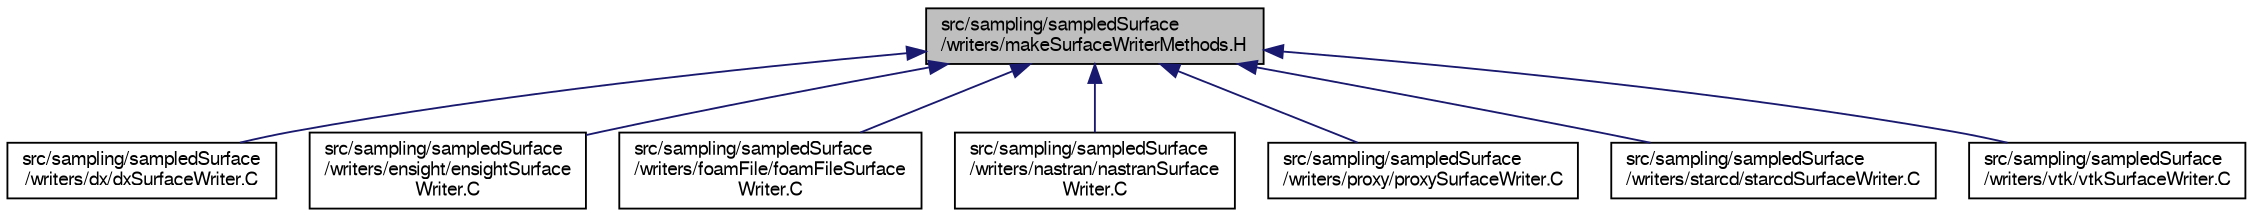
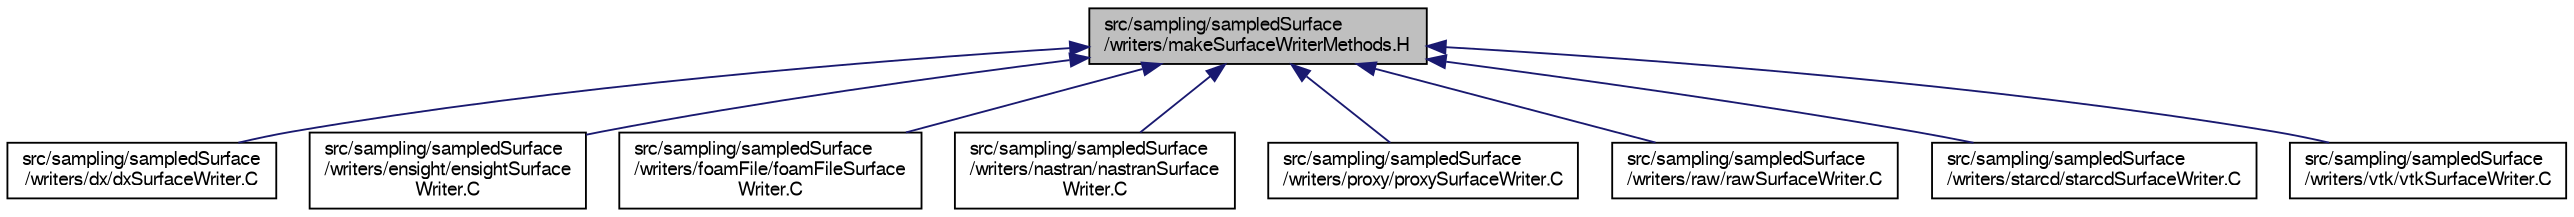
  digraph {
    node [color=black fontname=FreeSans fontsize=10 shape=record]
    edge [color=midnightblue dir=back fontname=FreeSans fontsize=10 labelfontname=FreeSans labelfontsize=10 style=solid]
    n1 [fillcolor=grey75 fontcolor=black height=0.2 label="src/sampling/sampledSurface\l/writers/makeSurfaceWriterMethods.H" style=filled width=0.4]
    n2 [height=0.2 label="src/sampling/sampledSurface\l/writers/dx/dxSurfaceWriter.C" width=0.4]
    n3 [height=0.2 label="src/sampling/sampledSurface\l/writers/ensight/ensightSurface\lWriter.C" width=0.4]
    n4 [height=0.2 label="src/sampling/sampledSurface\l/writers/foamFile/foamFileSurface\lWriter.C" width=0.4]
    n5 [height=0.2 label="src/sampling/sampledSurface\l/writers/nastran/nastranSurface\lWriter.C" width=0.4]
    n6 [height=0.2 label="src/sampling/sampledSurface\l/writers/proxy/proxySurfaceWriter.C" width=0.4]
+   n7 [height=0.2 label="src/sampling/sampledSurface\l/writers/raw/rawSurfaceWriter.C" width=0.4]
    n8 [height=0.2 label="src/sampling/sampledSurface\l/writers/starcd/starcdSurfaceWriter.C" width=0.4]
    n9 [height=0.2 label="src/sampling/sampledSurface\l/writers/vtk/vtkSurfaceWriter.C" width=0.4]
    n1 -> n2
    n1 -> n3
    n1 -> n4
    n1 -> n5
    n1 -> n6
+   n1 -> n7
    n1 -> n8
    n1 -> n9
  }
